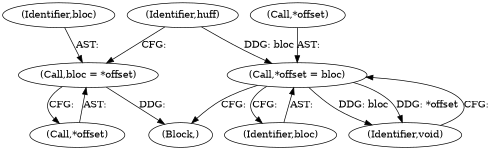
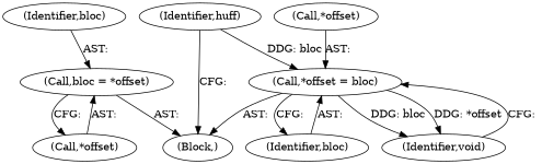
  digraph {
    n1 [label="(Call,*offset = bloc)"]
    n2 [label="(Identifier,bloc)"]
    n3 [label="(Block,)"]
    n4 [label="(Identifier,void)"]
    n5 [label="(Call,bloc = *offset)"]
    n6 [label="(Call,*offset)"]
    n7 [label="(Identifier,huff)"]
    n8 [label="(Call,*offset)"]
    n9 [label="(Identifier,bloc)"]
    n1 -> n2 [label="CFG: "]
-   n1 -> n3 [label="CFG: "]
+   n1 -> n3 [label="AST: "]
    n1 -> n4 [label="DDG: bloc"]
    n1 -> n4 [label="DDG: *offset"]
    n2 -> n1 [label="AST: "]
    n4 -> n1 [label="CFG: "]
-   n5 -> n3 [label="DDG: "]
+   n5 -> n3 [label="AST: "]
    n5 -> n6 [label="CFG: "]
    n6 -> n5 [label="AST: "]
    n7 -> n1 [label="DDG: bloc"]
-   n7 -> n5 [label="CFG: "]
+   n7 -> n3 [label="CFG: "]
    n8 -> n1 [label="AST: "]
    n9 -> n5 [label="AST: "]
  }
